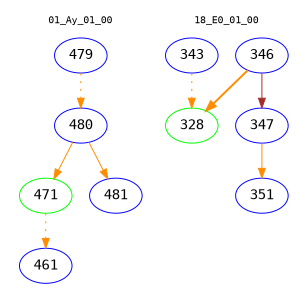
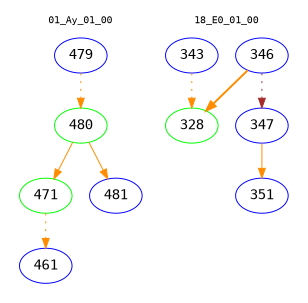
  digraph {
    fontname="DejaVu Sans Mono"
    node [color=blue fontname="DejaVu Sans Mono"]
    edge [color=darkorange fontname="DejaVu Sans Mono" style=dotted]
    n1 [label=479]
    n2 [color=green label=471]
-   n3 [label=480]
+   n3 [color=green label=480]
    n4 [label=461]
    n5 [label=481]
    n6 [label=346]
    n7 [label=343]
    n8 [label=347]
    n9 [color=green label=328]
    n10 [label=351]
    subgraph cluster_1 {
      color=white
      fontsize=10
      label="01_Ay_01_00"
      n1
      n2
      n3
      n4
      n5
    }
    subgraph cluster_2 {
      color=white
      fontsize=10
      label="18_E0_01_00"
      n6
      n7
      n8
      n9
      n10
    }
    n1 -> n3
    n2 -> n4
    n3 -> n2 [style=solid]
    n3 -> n5 [style=solid]
-   n6 -> n8 [color=brown style=solid]
+   n6 -> n8 [color=brown]
    n6 -> n9 [style=bold]
    n7 -> n9
    n8 -> n10 [style=solid]
  }
